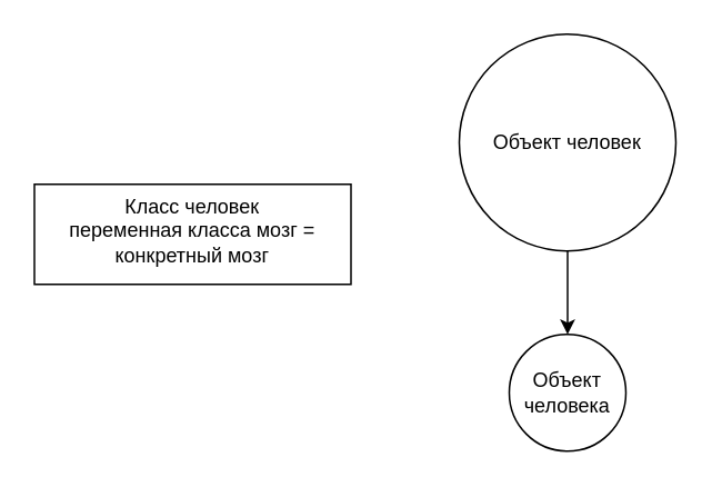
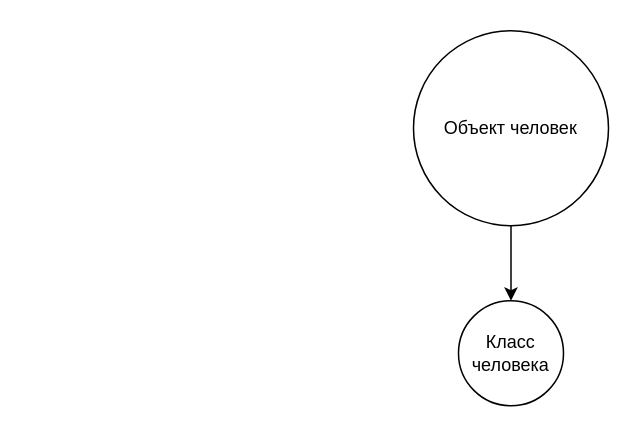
  <mxCell id="0" />
  <mxCell id="1" parent="0" />
- <mxCell id="2" value="Класс человек&lt;br&gt;переменная класса мозг = конкретный мозг" style="rounded=0;whiteSpace=wrap;html=1;verticalAlign=top;" vertex="1" parent="1"><mxGeometry x="20" y="110" width="190" height="60" as="geometry" /></mxCell>
  <mxCell id="3" style="edgeStyle=none;html=1;" edge="1" parent="1" source="4" target="5"><mxGeometry relative="1" as="geometry" /></mxCell>
  <mxCell id="4" value="Объект человек" style="ellipse;whiteSpace=wrap;html=1;aspect=fixed;" vertex="1" parent="1"><mxGeometry x="275" y="20" width="130" height="130" as="geometry" /></mxCell>
- <mxCell id="5" value="Объект человека" style="ellipse;whiteSpace=wrap;html=1;aspect=fixed;" vertex="1" parent="1"><mxGeometry x="305" y="200" width="70" height="70" as="geometry" /></mxCell>
+ <mxCell id="5" value="Класс человека" style="ellipse;whiteSpace=wrap;html=1;aspect=fixed;" vertex="1" parent="1"><mxGeometry x="305" y="200" width="70" height="70" as="geometry" /></mxCell>
